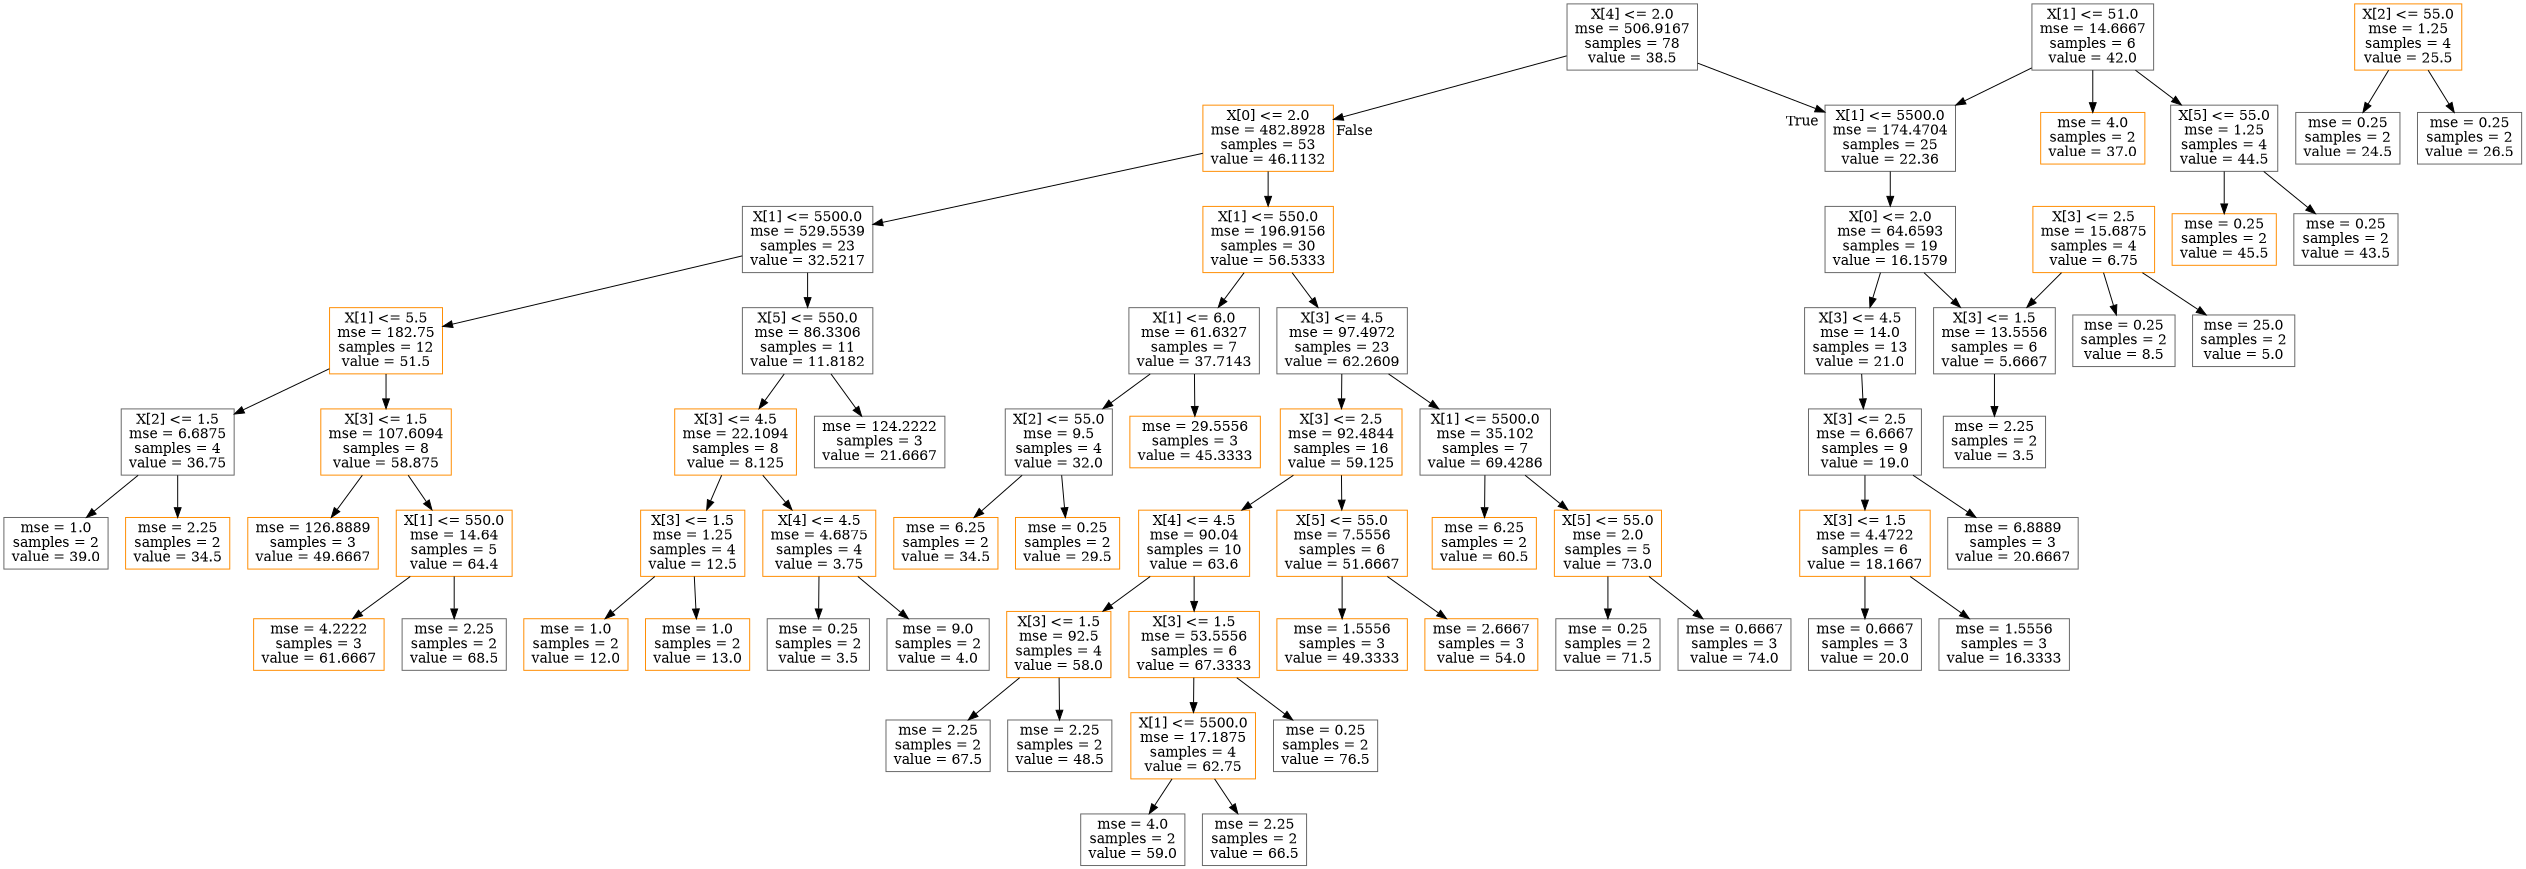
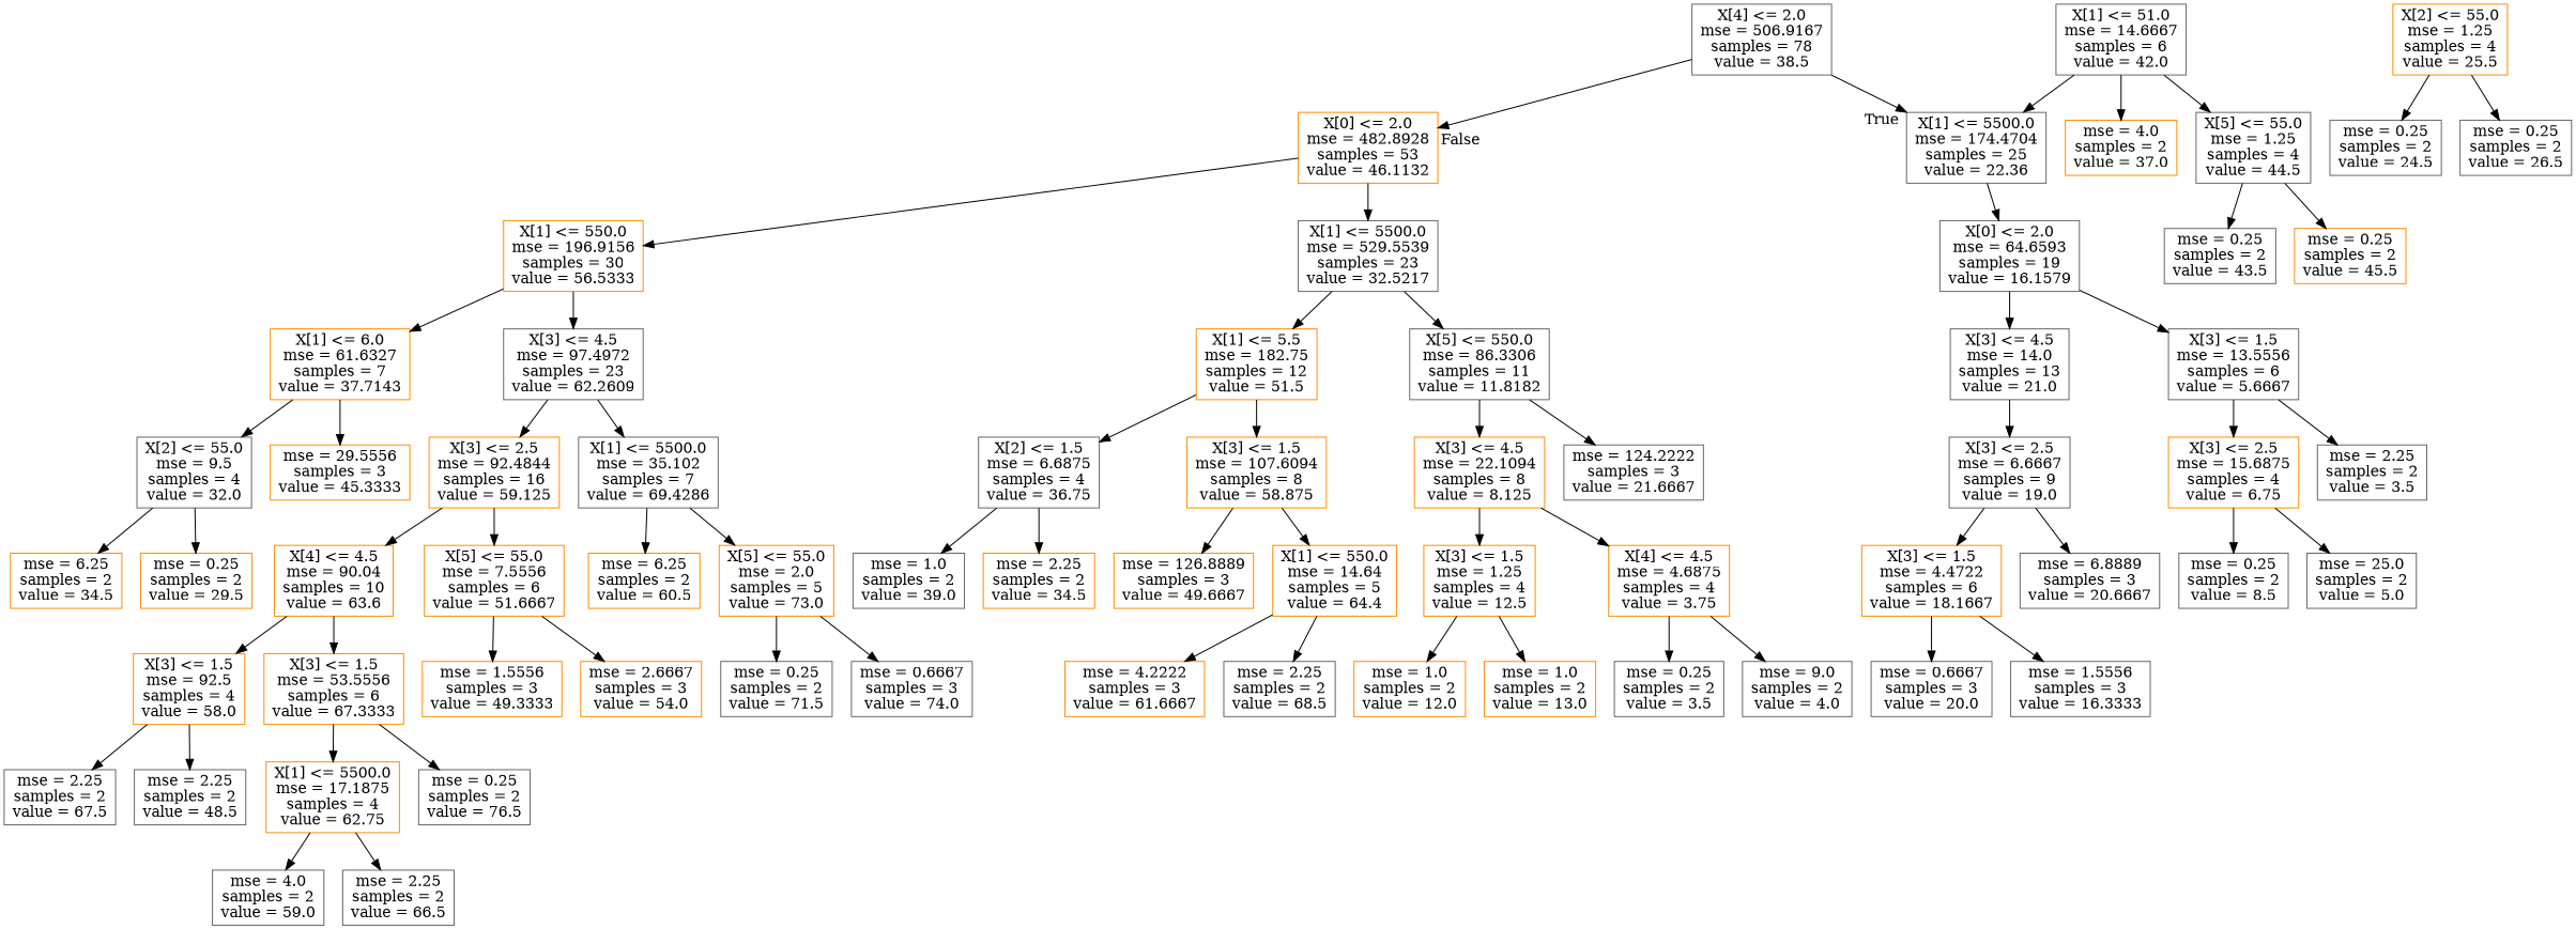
  digraph {
    node [color=gray40 shape=box]
    n1 [label="X[4] <= 2.0\nmse = 506.9167\nsamples = 78\nvalue = 38.5"]
    n2 [label="X[1] <= 5500.0\nmse = 174.4704\nsamples = 25\nvalue = 22.36"]
    n3 [color=darkorange label="X[0] <= 2.0\nmse = 482.8928\nsamples = 53\nvalue = 46.1132"]
    n4 [label="X[0] <= 2.0\nmse = 64.6593\nsamples = 19\nvalue = 16.1579"]
    n5 [color=darkorange label="X[1] <= 550.0\nmse = 196.9156\nsamples = 30\nvalue = 56.5333"]
    n6 [label="X[1] <= 5500.0\nmse = 529.5539\nsamples = 23\nvalue = 32.5217"]
    n7 [label="X[1] <= 51.0\nmse = 14.6667\nsamples = 6\nvalue = 42.0"]
    n8 [color=darkorange label="mse = 4.0\nsamples = 2\nvalue = 37.0"]
    n9 [label="X[5] <= 55.0\nmse = 1.25\nsamples = 4\nvalue = 44.5"]
    n10 [label="X[3] <= 4.5\nmse = 14.0\nsamples = 13\nvalue = 21.0"]
    n11 [label="X[3] <= 1.5\nmse = 13.5556\nsamples = 6\nvalue = 5.6667"]
    n12 [color=darkorange label="mse = 0.25\nsamples = 2\nvalue = 45.5"]
    n13 [label="mse = 0.25\nsamples = 2\nvalue = 43.5"]
    n14 [label="X[3] <= 2.5\nmse = 6.6667\nsamples = 9\nvalue = 19.0"]
    n15 [label="mse = 2.25\nsamples = 2\nvalue = 3.5"]
    n16 [color=darkorange label="X[3] <= 2.5\nmse = 15.6875\nsamples = 4\nvalue = 6.75"]
    n17 [color=darkorange label="X[3] <= 1.5\nmse = 4.4722\nsamples = 6\nvalue = 18.1667"]
    n18 [label="mse = 6.8889\nsamples = 3\nvalue = 20.6667"]
    n19 [color=darkorange label="X[2] <= 55.0\nmse = 1.25\nsamples = 4\nvalue = 25.5"]
    n20 [label="mse = 0.25\nsamples = 2\nvalue = 24.5"]
    n21 [label="mse = 0.25\nsamples = 2\nvalue = 26.5"]
    n22 [label="mse = 0.6667\nsamples = 3\nvalue = 20.0"]
    n23 [label="mse = 1.5556\nsamples = 3\nvalue = 16.3333"]
    n24 [label="mse = 0.25\nsamples = 2\nvalue = 8.5"]
    n25 [label="mse = 25.0\nsamples = 2\nvalue = 5.0"]
-   n26 [label="X[1] <= 6.0\nmse = 61.6327\nsamples = 7\nvalue = 37.7143"]
+   n26 [color=darkorange label="X[1] <= 6.0\nmse = 61.6327\nsamples = 7\nvalue = 37.7143"]
    n27 [label="X[3] <= 4.5\nmse = 97.4972\nsamples = 23\nvalue = 62.2609"]
    n28 [color=darkorange label="X[1] <= 5.5\nmse = 182.75\nsamples = 12\nvalue = 51.5"]
    n29 [label="X[5] <= 550.0\nmse = 86.3306\nsamples = 11\nvalue = 11.8182"]
    n30 [label="X[2] <= 55.0\nmse = 9.5\nsamples = 4\nvalue = 32.0"]
    n31 [color=darkorange label="mse = 29.5556\nsamples = 3\nvalue = 45.3333"]
    n32 [color=darkorange label="X[3] <= 2.5\nmse = 92.4844\nsamples = 16\nvalue = 59.125"]
    n33 [label="X[1] <= 5500.0\nmse = 35.102\nsamples = 7\nvalue = 69.4286"]
    n34 [color=darkorange label="mse = 6.25\nsamples = 2\nvalue = 34.5"]
    n35 [color=darkorange label="mse = 0.25\nsamples = 2\nvalue = 29.5"]
    n36 [color=darkorange label="X[4] <= 4.5\nmse = 90.04\nsamples = 10\nvalue = 63.6"]
    n37 [color=darkorange label="X[5] <= 55.0\nmse = 7.5556\nsamples = 6\nvalue = 51.6667"]
    n38 [color=darkorange label="mse = 6.25\nsamples = 2\nvalue = 60.5"]
    n39 [color=darkorange label="X[5] <= 55.0\nmse = 2.0\nsamples = 5\nvalue = 73.0"]
    n40 [color=darkorange label="X[3] <= 1.5\nmse = 92.5\nsamples = 4\nvalue = 58.0"]
    n41 [color=darkorange label="X[3] <= 1.5\nmse = 53.5556\nsamples = 6\nvalue = 67.3333"]
    n42 [color=darkorange label="mse = 1.5556\nsamples = 3\nvalue = 49.3333"]
    n43 [color=darkorange label="mse = 2.6667\nsamples = 3\nvalue = 54.0"]
    n44 [label="mse = 2.25\nsamples = 2\nvalue = 67.5"]
    n45 [label="mse = 2.25\nsamples = 2\nvalue = 48.5"]
    n46 [color=darkorange label="X[1] <= 5500.0\nmse = 17.1875\nsamples = 4\nvalue = 62.75"]
    n47 [label="mse = 0.25\nsamples = 2\nvalue = 76.5"]
    n48 [label="mse = 4.0\nsamples = 2\nvalue = 59.0"]
    n49 [label="mse = 2.25\nsamples = 2\nvalue = 66.5"]
    n50 [label="mse = 0.25\nsamples = 2\nvalue = 71.5"]
    n51 [label="mse = 0.6667\nsamples = 3\nvalue = 74.0"]
    n52 [label="X[2] <= 1.5\nmse = 6.6875\nsamples = 4\nvalue = 36.75"]
    n53 [color=darkorange label="X[3] <= 1.5\nmse = 107.6094\nsamples = 8\nvalue = 58.875"]
    n54 [color=darkorange label="X[3] <= 4.5\nmse = 22.1094\nsamples = 8\nvalue = 8.125"]
    n55 [label="mse = 124.2222\nsamples = 3\nvalue = 21.6667"]
    n56 [label="mse = 1.0\nsamples = 2\nvalue = 39.0"]
    n57 [color=darkorange label="mse = 2.25\nsamples = 2\nvalue = 34.5"]
    n58 [color=darkorange label="mse = 126.8889\nsamples = 3\nvalue = 49.6667"]
    n59 [color=darkorange label="X[1] <= 550.0\nmse = 14.64\nsamples = 5\nvalue = 64.4"]
    n60 [color=darkorange label="mse = 4.2222\nsamples = 3\nvalue = 61.6667"]
    n61 [label="mse = 2.25\nsamples = 2\nvalue = 68.5"]
    n62 [color=darkorange label="X[3] <= 1.5\nmse = 1.25\nsamples = 4\nvalue = 12.5"]
    n63 [color=darkorange label="X[4] <= 4.5\nmse = 4.6875\nsamples = 4\nvalue = 3.75"]
    n64 [color=darkorange label="mse = 1.0\nsamples = 2\nvalue = 12.0"]
    n65 [color=darkorange label="mse = 1.0\nsamples = 2\nvalue = 13.0"]
    n66 [label="mse = 0.25\nsamples = 2\nvalue = 3.5"]
    n67 [label="mse = 9.0\nsamples = 2\nvalue = 4.0"]
    n1 -> n2 [headlabel=True labelangle=45 labeldistance=2.5]
    n1 -> n3 [headlabel=False labelangle=-45 labeldistance=2.5]
    n2 -> n4
    n3 -> n5
    n3 -> n6
    n4 -> n10
    n4 -> n11
    n5 -> n26
    n5 -> n27
    n6 -> n28
    n6 -> n29
    n7 -> n2
    n7 -> n8
    n7 -> n9
    n9 -> n12
    n9 -> n13
    n10 -> n14
    n11 -> n15
-   n16 -> n11
+   n11 -> n16
    n14 -> n17
    n14 -> n18
    n16 -> n24
    n16 -> n25
    n17 -> n22
    n17 -> n23
    n19 -> n20
    n19 -> n21
    n26 -> n30
    n26 -> n31
    n27 -> n32
    n27 -> n33
    n28 -> n52
    n28 -> n53
    n29 -> n54
    n29 -> n55
    n30 -> n34
    n30 -> n35
    n32 -> n36
    n32 -> n37
    n33 -> n38
    n33 -> n39
    n36 -> n40
    n36 -> n41
    n37 -> n42
    n37 -> n43
    n39 -> n50
    n39 -> n51
    n40 -> n44
    n40 -> n45
    n41 -> n46
    n41 -> n47
    n46 -> n48
    n46 -> n49
    n52 -> n56
    n52 -> n57
    n53 -> n58
    n53 -> n59
    n54 -> n62
    n54 -> n63
    n59 -> n60
    n59 -> n61
    n62 -> n64
    n62 -> n65
    n63 -> n66
    n63 -> n67
  }
